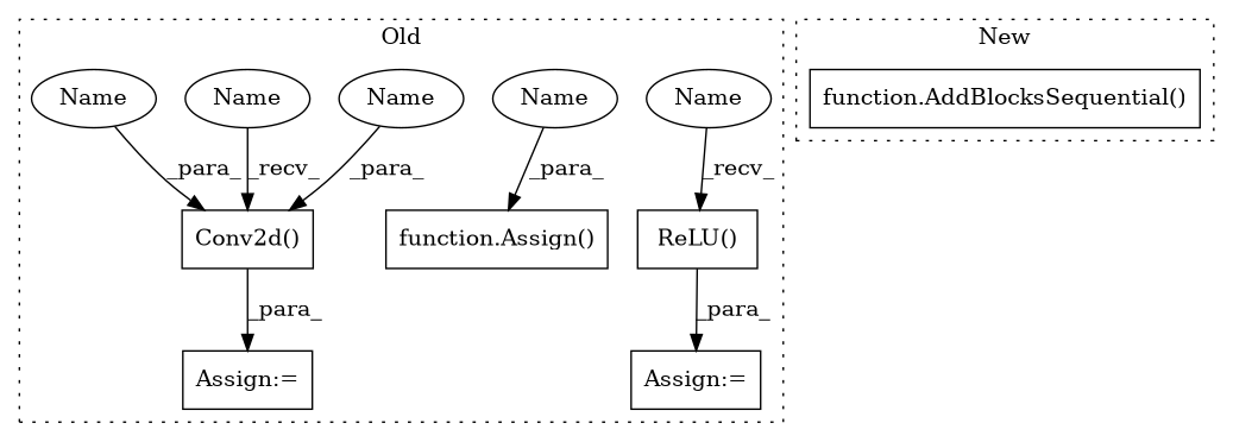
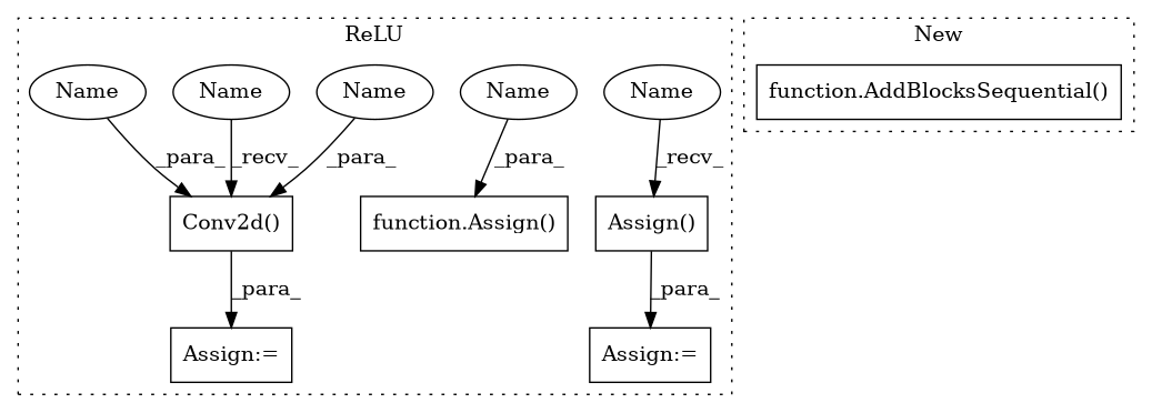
  digraph {
    fontname="DejaVu Serif"
    node [a=87 fontname="DejaVu Serif" l=3 s=2008 shape=box]
    edge [fontname="DejaVu Serif"]
-   n1 [a=75 l=21 label="ReLU()"]
+   n1 [a=75 l=21 label="Assign()"]
    n2 [a=75 l="10,49" label="Conv2d()" s="1519,1537"]
    n3 [a=75 l="9,1" label="function.Assign()" s="1470,1496"]
    n4 [a=68 label="Assign:=" s=2005]
    n5 [a=68 label="Assign:=" s=1516]
    n6 [l=2 label=Name shape=ellipse]
    n7 [l=2 label=Name s=1519 shape=ellipse]
    n8 [label=Name s=1479 shape=ellipse]
    n9 [label=Name s=1534 shape=ellipse]
    n10 [label=Name s=1529 shape=ellipse]
    n11 [a=75 l="20,11" label="function.AddBlocksSequential()" s="2279,2300"]
    subgraph cluster_1 {
-     label=Old
+     label=ReLU
      style=dotted
      n1
      n2
      n3
      n4
      n5
      n6
      n7
      n8
      n9
      n10
    }
    subgraph cluster_2 {
      label=New
      style=dotted
      n11
    }
    n1 -> n4 [label=_para_]
    n2 -> n5 [label=_para_]
    n6 -> n1 [label=_recv_]
    n7 -> n2 [label=_recv_]
    n8 -> n3 [label=_para_]
    n9 -> n2 [label=_para_]
    n10 -> n2 [label=_para_]
  }
